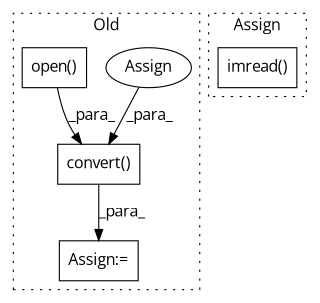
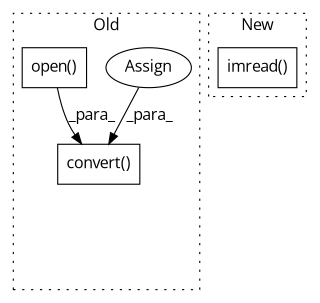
  digraph {
    fontname="Open Sans"
    node [a=75 fontname="Open Sans" l="11,1" shape=box]
    edge [fontname="Open Sans"]
    n1 [l="34,1" label="convert()" s="2395,2434"]
    n2 [a=66 l=5 label=Assign s=2429 shape=ellipse]
    n3 [label="open()" s="2395,2419"]
-   n4 [a=68 l=3 label="Assign:=" s=2937]
    n5 [label="imread()" s="2388,2434"]
    subgraph cluster_1 {
      label=Old
      style=dotted
      n1
      n2
      n3
-     n4
    }
    subgraph cluster_2 {
-     label=Assign
+     label=New
      style=dotted
      n5
    }
-   n1 -> n4 [label=_para_]
    n2 -> n1 [label=_para_]
    n3 -> n1 [label=_para_]
  }
